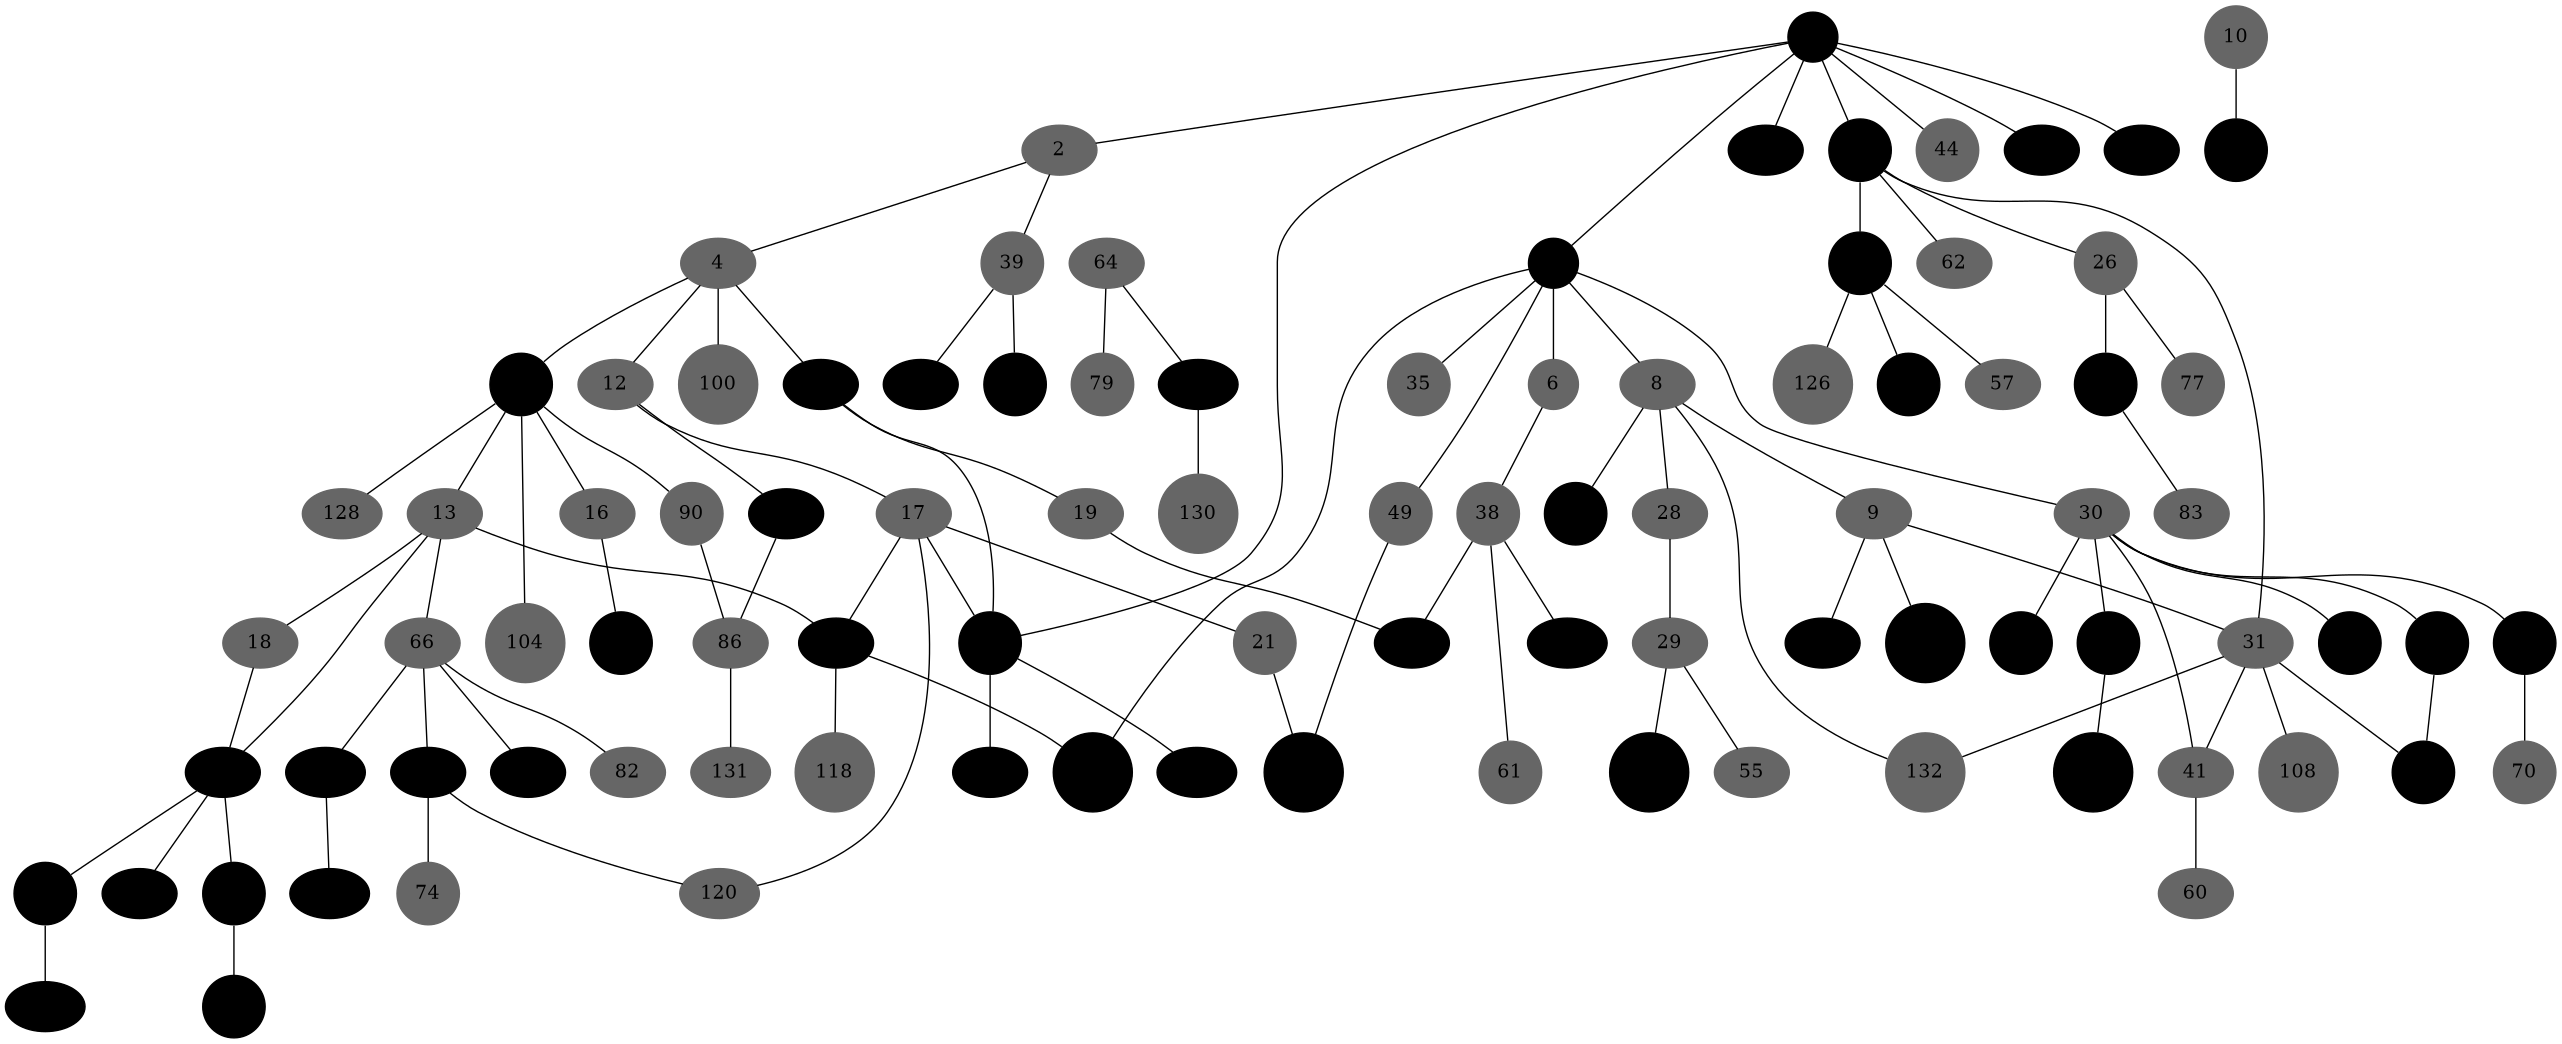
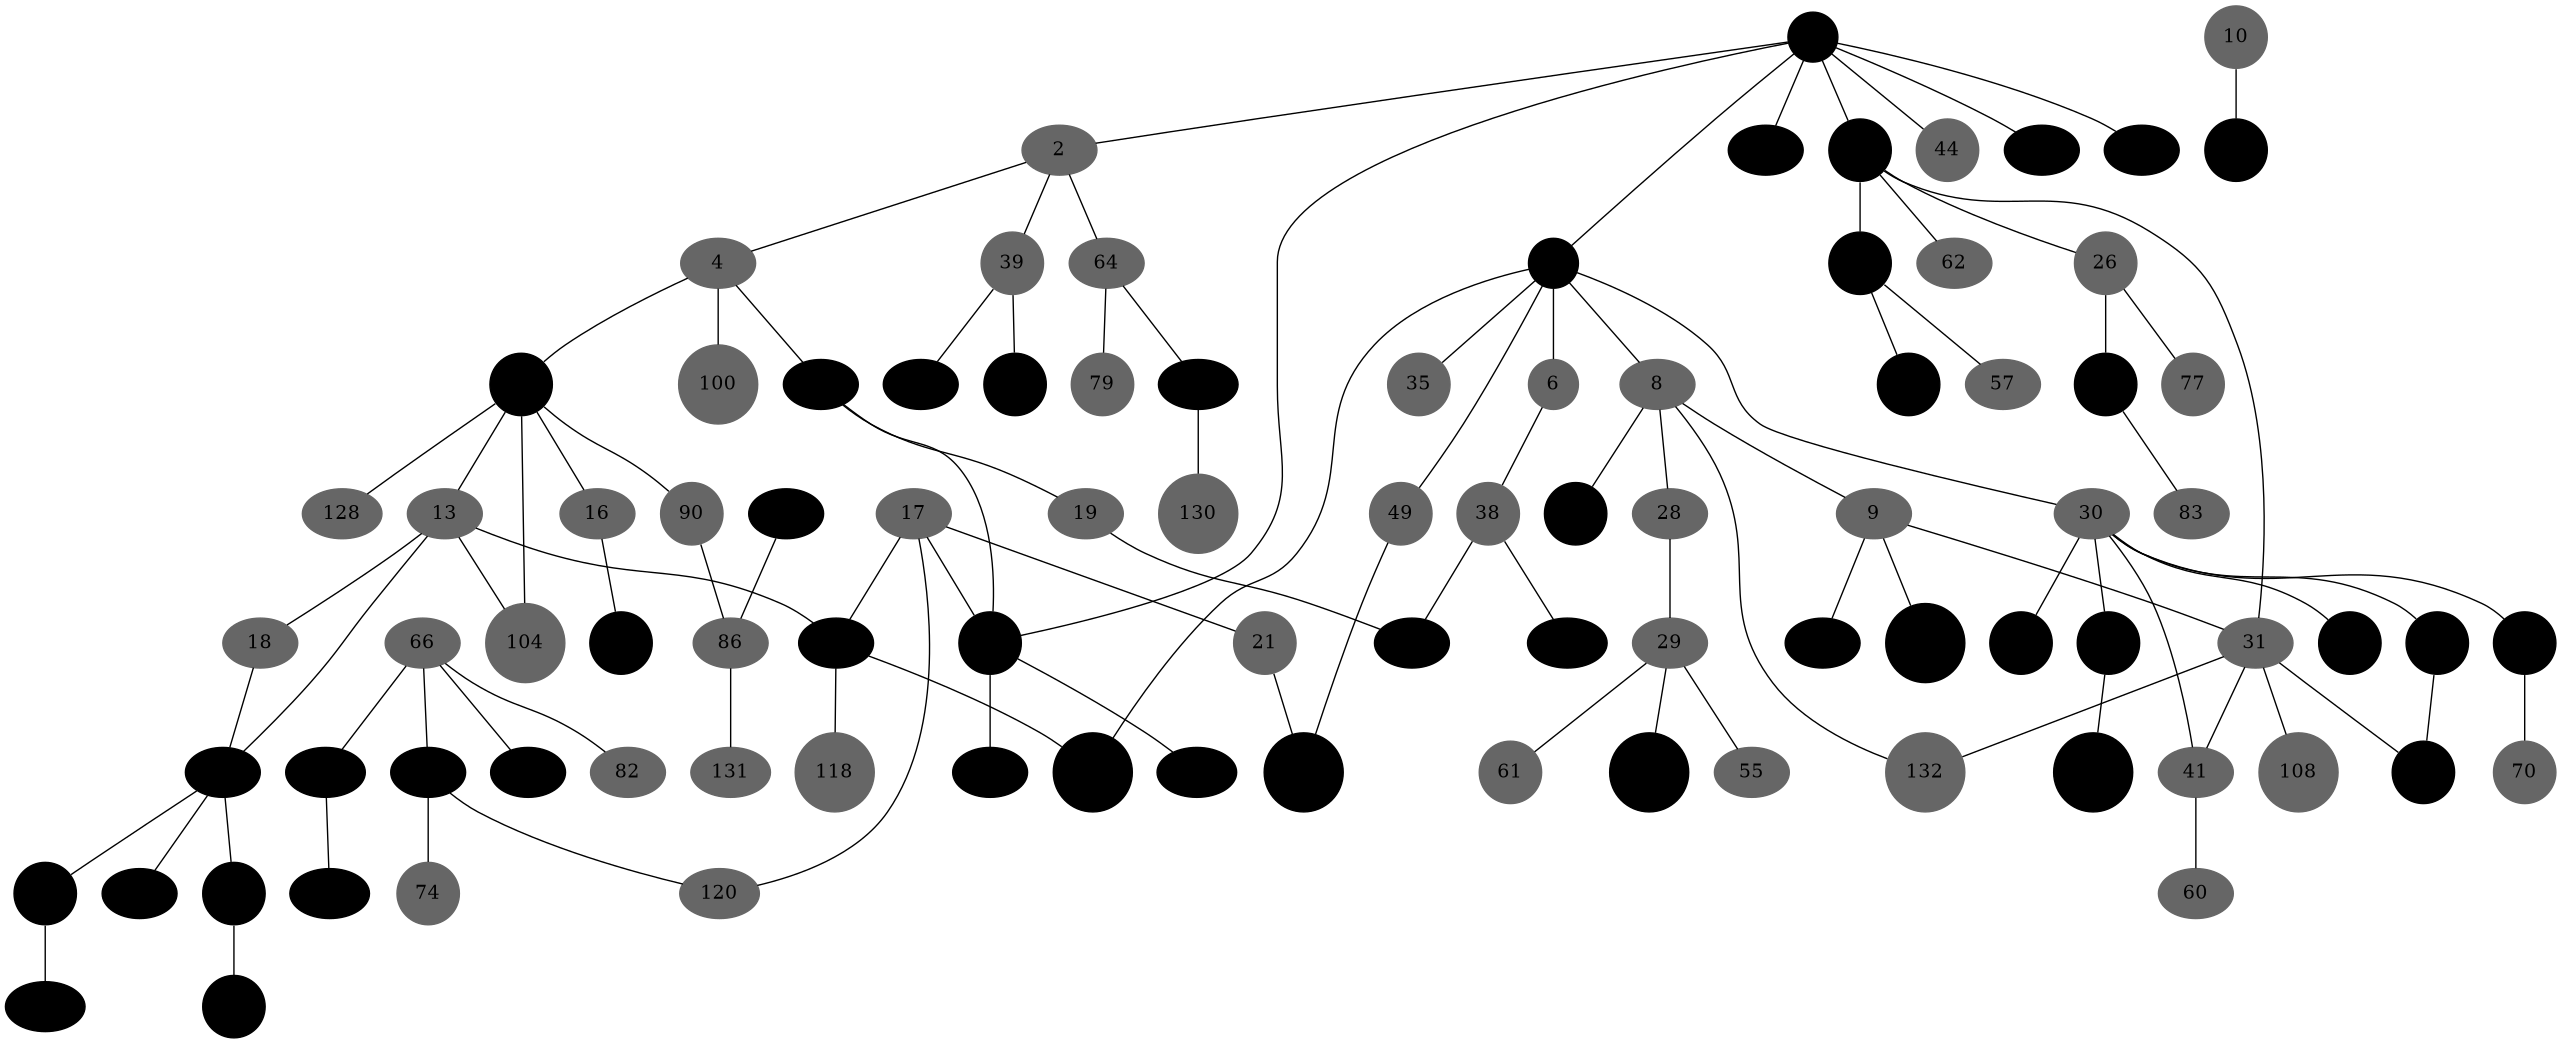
  graph {
    node [color=gray40 shape=circle style=filled]
    1 [color=black super="+24"]
    2 [shape=ellipse super="+40"]
    3 [color=black super="+5"]
    14 [color=black super="+25"]
    33 [color=black shape=ellipse]
    34 [color=black super="+72"]
    44 [super="+127"]
    67 [color=black shape=ellipse]
    87 [color=black shape=ellipse super="+114"]
    4 [shape=ellipse]
    39 [super="+52"]
    64 [shape=ellipse super="+88"]
    6
    8 [shape=ellipse]
    30 [shape=ellipse super="+136"]
    35
    49
    129 [color=black]
    31 [shape=ellipse super="+122"]
    23 [color=black super="+54"]
    26 [super="+63"]
    62 [shape=ellipse super="+117"]
    37 [color=black shape=ellipse]
    106 [color=black shape=ellipse]
    7 [color=black shape=ellipse]
    11 [color=black super="+15"]
-   12 [shape=ellipse]
    100
    78 [color=black]
    94 [color=black shape=ellipse]
    79
    103 [color=black shape=ellipse]
    38 [super="+42"]
    9 [shape=ellipse super="+75"]
    20 [color=black]
    28 [shape=ellipse super="+53"]
    132
    32 [color=black super="+65"]
    36 [color=black]
    41 [shape=ellipse super="+50"]
    51 [color=black]
    73 [color=black]
    84 [color=black]
    121 [color=black]
    19 [shape=ellipse super="+48"]
    13 [shape=ellipse super="+101"]
    16 [shape=ellipse]
    90
    104
    128 [shape=ellipse]
    17 [shape=ellipse]
    47 [color=black shape=ellipse super="+109"]
    43 [color=black shape=ellipse super="+123"]
    61
    135 [color=black shape=ellipse]
    58 [color=black shape=ellipse]
    111 [color=black]
    80 [color=black super="+99"]
    10
    29 [shape=ellipse super="+56"]
    76 [color=black super="+107"]
    108
    18 [shape=ellipse super="+81"]
    27 [color=black shape=ellipse super="+89"]
    66 [shape=ellipse super="+93"]
    85 [color=black shape=ellipse super="+115"]
    22 [color=black super="+92"]
    86 [shape=ellipse super="+120"]
    21 [super="+59"]
    n70 [label=120 shape=ellipse super="+134"]
    45 [color=black super="+98"]
    91 [color=black super="+124"]
    95 [color=black shape=ellipse]
    69 [color=black shape=ellipse super="+96"]
    71 [color=black shape=ellipse]
    82 [shape=ellipse]
    110 [color=black shape=ellipse super="+116"]
    118
    46 [color=black]
    57 [shape=ellipse]
-   126
    68 [color=black super="+102"]
    77
    131 [shape=ellipse]
    83 [shape=ellipse]
    97 [color=black]
    105 [color=black shape=ellipse]
    55 [shape=ellipse]
    113 [color=black]
    70
    60 [shape=ellipse]
    112 [color=black super="+119"]
    130
    74
    133 [color=black shape=ellipse]
    1 -- 2
    1 -- 3
    1 -- 14
    1 -- 33
    1 -- 34
    1 -- 44
    1 -- 67
    1 -- 87
    2 -- 4
    2 -- 39
+   2 -- 64
    3 -- 6
    3 -- 8
    3 -- 30
    3 -- 35
    3 -- 49
    3 -- 129
    14 -- 31
    14 -- 23
    14 -- 26
    14 -- 62
    34 -- 37
    34 -- 106
    4 -- 7
    4 -- 11
-   4 -- 12
    4 -- 100
    39 -- 78
    39 -- 94
    64 -- 79
    64 -- 103
    6 -- 38
    8 -- 9
    8 -- 20
    8 -- 28
    8 -- 132
    30 -- 32
    30 -- 36
    30 -- 41
    30 -- 51
    30 -- 73
    30 -- 84
    49 -- 121
    31 -- 132
    31 -- 41
    31 -- 76
    31 -- 108
    23 -- 46
    23 -- 57
-   23 -- 126
    26 -- 68
    26 -- 77
    7 -- 34
    7 -- 19
    11 -- 13
    11 -- 16
    11 -- 90
    11 -- 104
    11 -- 128
-   12 -- 17
-   12 -- 47
    103 -- 130
    38 -- 43
-   38 -- 61
+   29 -- 61
    38 -- 135
    9 -- 31
    9 -- 58
    9 -- 111
    28 -- 29
    32 -- 70
    41 -- 60
    51 -- 76
    73 -- 112
    19 -- 43
    13 -- 18
    13 -- 27
-   13 -- 66
+   13 -- 104
    13 -- 85
    16 -- 22
    90 -- 86
    17 -- 34
    17 -- 85
    17 -- 21
    17 -- n70
    47 -- 86
    10 -- 80
    29 -- 55
    29 -- 113
    18 -- 27
    27 -- 45
    27 -- 91
    27 -- 95
    66 -- 69
    66 -- 71
    66 -- 82
    66 -- 110
    85 -- 129
    85 -- 118
    86 -- 131
    21 -- 121
    45 -- 97
    91 -- 105
    69 -- n70
    69 -- 74
    110 -- 133
    68 -- 83
  }
